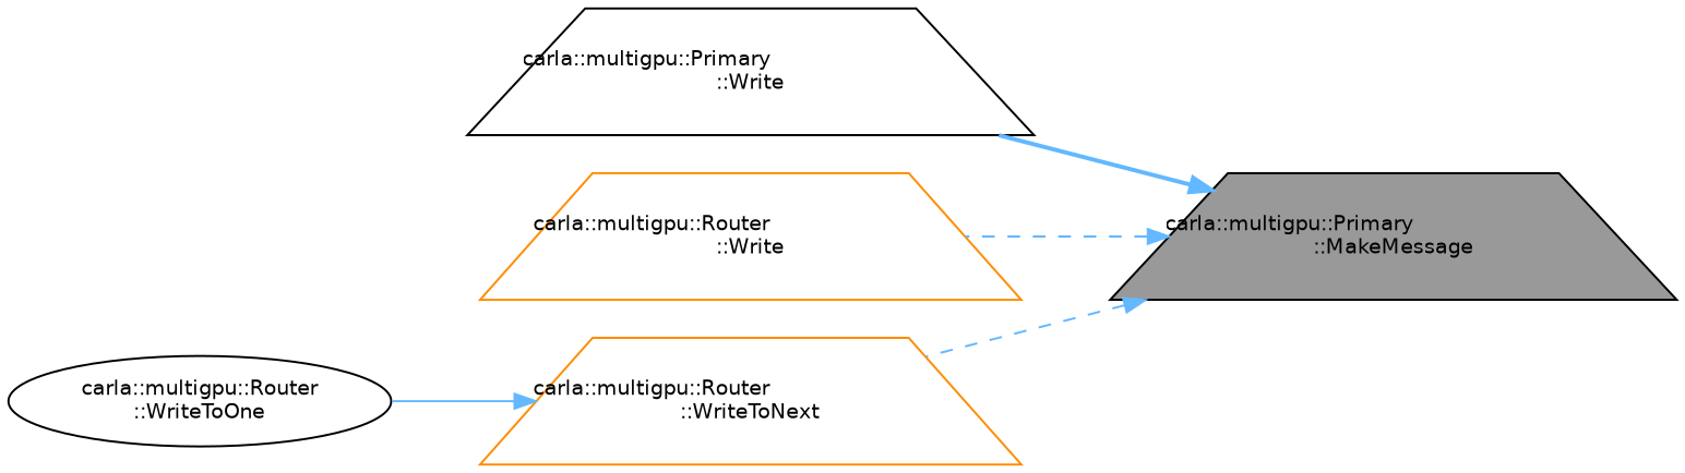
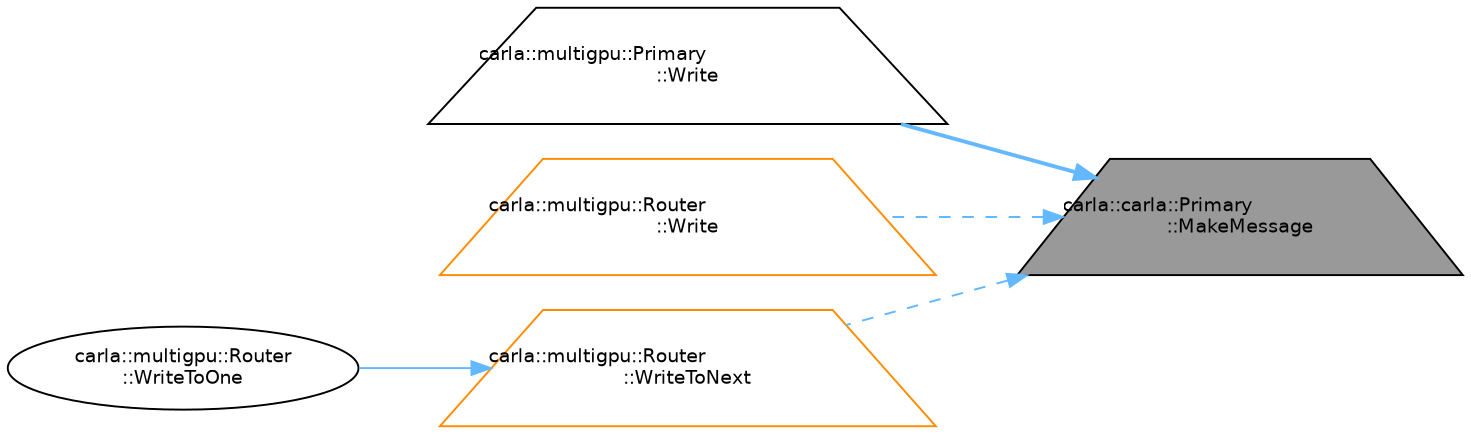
  digraph {
    rankdir=RL
    node [color=black fillcolor=white fontname=Helvetica fontsize=10 shape=trapezium style=filled]
    edge [color=steelblue1 dir=back fontname=Helvetica fontsize=10 labelfontname=Helvetica labelfontsize=10 style=dashed]
-   n1 [fillcolor=grey60 fontcolor=black height=0.2 label="carla::multigpu::Primary\l::MakeMessage" width=0.4]
+   n1 [fillcolor=grey60 fontcolor=black height=0.2 label="carla::carla::Primary\l::MakeMessage" width=0.4]
    n2 [height=0.2 label="carla::multigpu::Primary\l::Write" width=0.4]
    n3 [color=darkorange height=0.2 label="carla::multigpu::Router\l::Write" width=0.4]
    n4 [color=darkorange height=0.2 label="carla::multigpu::Router\l::WriteToNext" width=0.4]
    n5 [height=0.2 label="carla::multigpu::Router\l::WriteToOne" shape=ellipse width=0.4]
    n1 -> n2 [style=bold]
    n1 -> n3
    n1 -> n4
    n4 -> n5 [style=solid]
  }
